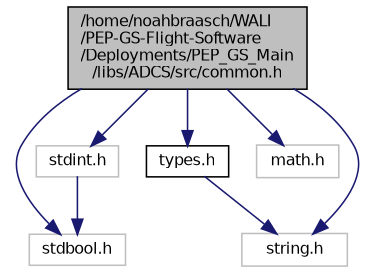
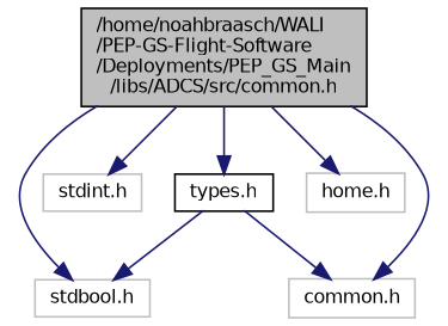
  digraph {
    node [color=grey75 fillcolor=white fontname=Helvetica fontsize=10 shape=record style=filled]
    edge [color=midnightblue fontname=Helvetica fontsize=10 labelfontname=Helvetica labelfontsize=10 style=solid]
    n1 [color=black fillcolor=grey75 fontcolor=black height=0.2 label="/home/noahbraasch/WALI\l/PEP-GS-Flight-Software\l/Deployments/PEP_GS_Main\l/libs/ADCS/src/common.h" width=0.4]
    n2 [height=0.2 label="stdint.h" width=0.4]
    n3 [height=0.2 label="stdbool.h" width=0.4]
-   n4 [height=0.2 label="string.h" width=0.4]
-   n5 [height=0.2 label="math.h" width=0.4]
+   n4 [height=0.2 label="common.h" width=0.4]
+   n5 [height=0.2 label="home.h" width=0.4]
    n6 [color=black height=0.2 label="types.h" width=0.4]
    n1 -> n2
    n1 -> n3
    n1 -> n4
    n1 -> n5
    n1 -> n6
-   n2 -> n3
+   n6 -> n3
    n6 -> n4
  }
